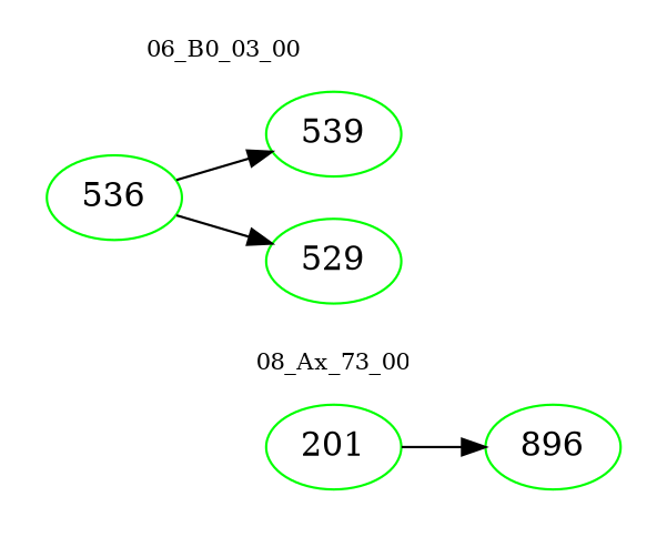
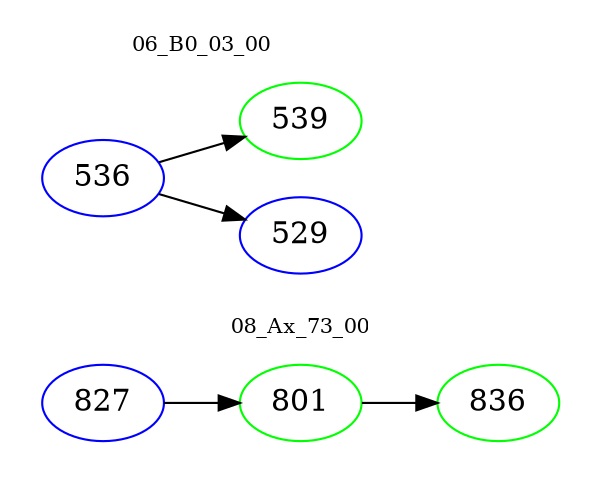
  digraph {
    rankdir=LR
    node [color=green]
    edge [color=black]
-   n2 [label=201]
-   n3 [label=896]
-   n4 [label=536]
-   n5 [label=529]
+   n1 [color=blue label=827]
+   n2 [label=801]
+   n3 [label=836]
+   n4 [color=blue label=536]
+   n5 [color=blue label=529]
    n6 [label=539]
    subgraph cluster_1 {
      color=white
      fontsize=10
      label="08_Ax_73_00"
+     n1
      n2
      n3
    }
    subgraph cluster_2 {
      color=white
      fontsize=10
      label="06_B0_03_00"
      n4
      n5
      n6
    }
+   n1 -> n2
    n2 -> n3
    n4 -> n5
    n4 -> n6
  }
